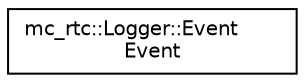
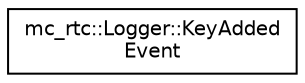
  digraph {
    rankdir=LR
-   n1 [color=black fillcolor=white fontname=Helvetica fontsize=10 height=0.2 label="mc_rtc::Logger::Event\lEvent" shape=record style=filled width=0.4]
+   n1 [color=black fillcolor=white fontname=Helvetica fontsize=10 height=0.2 label="mc_rtc::Logger::KeyAdded\lEvent" shape=record style=filled width=0.4]
  }
